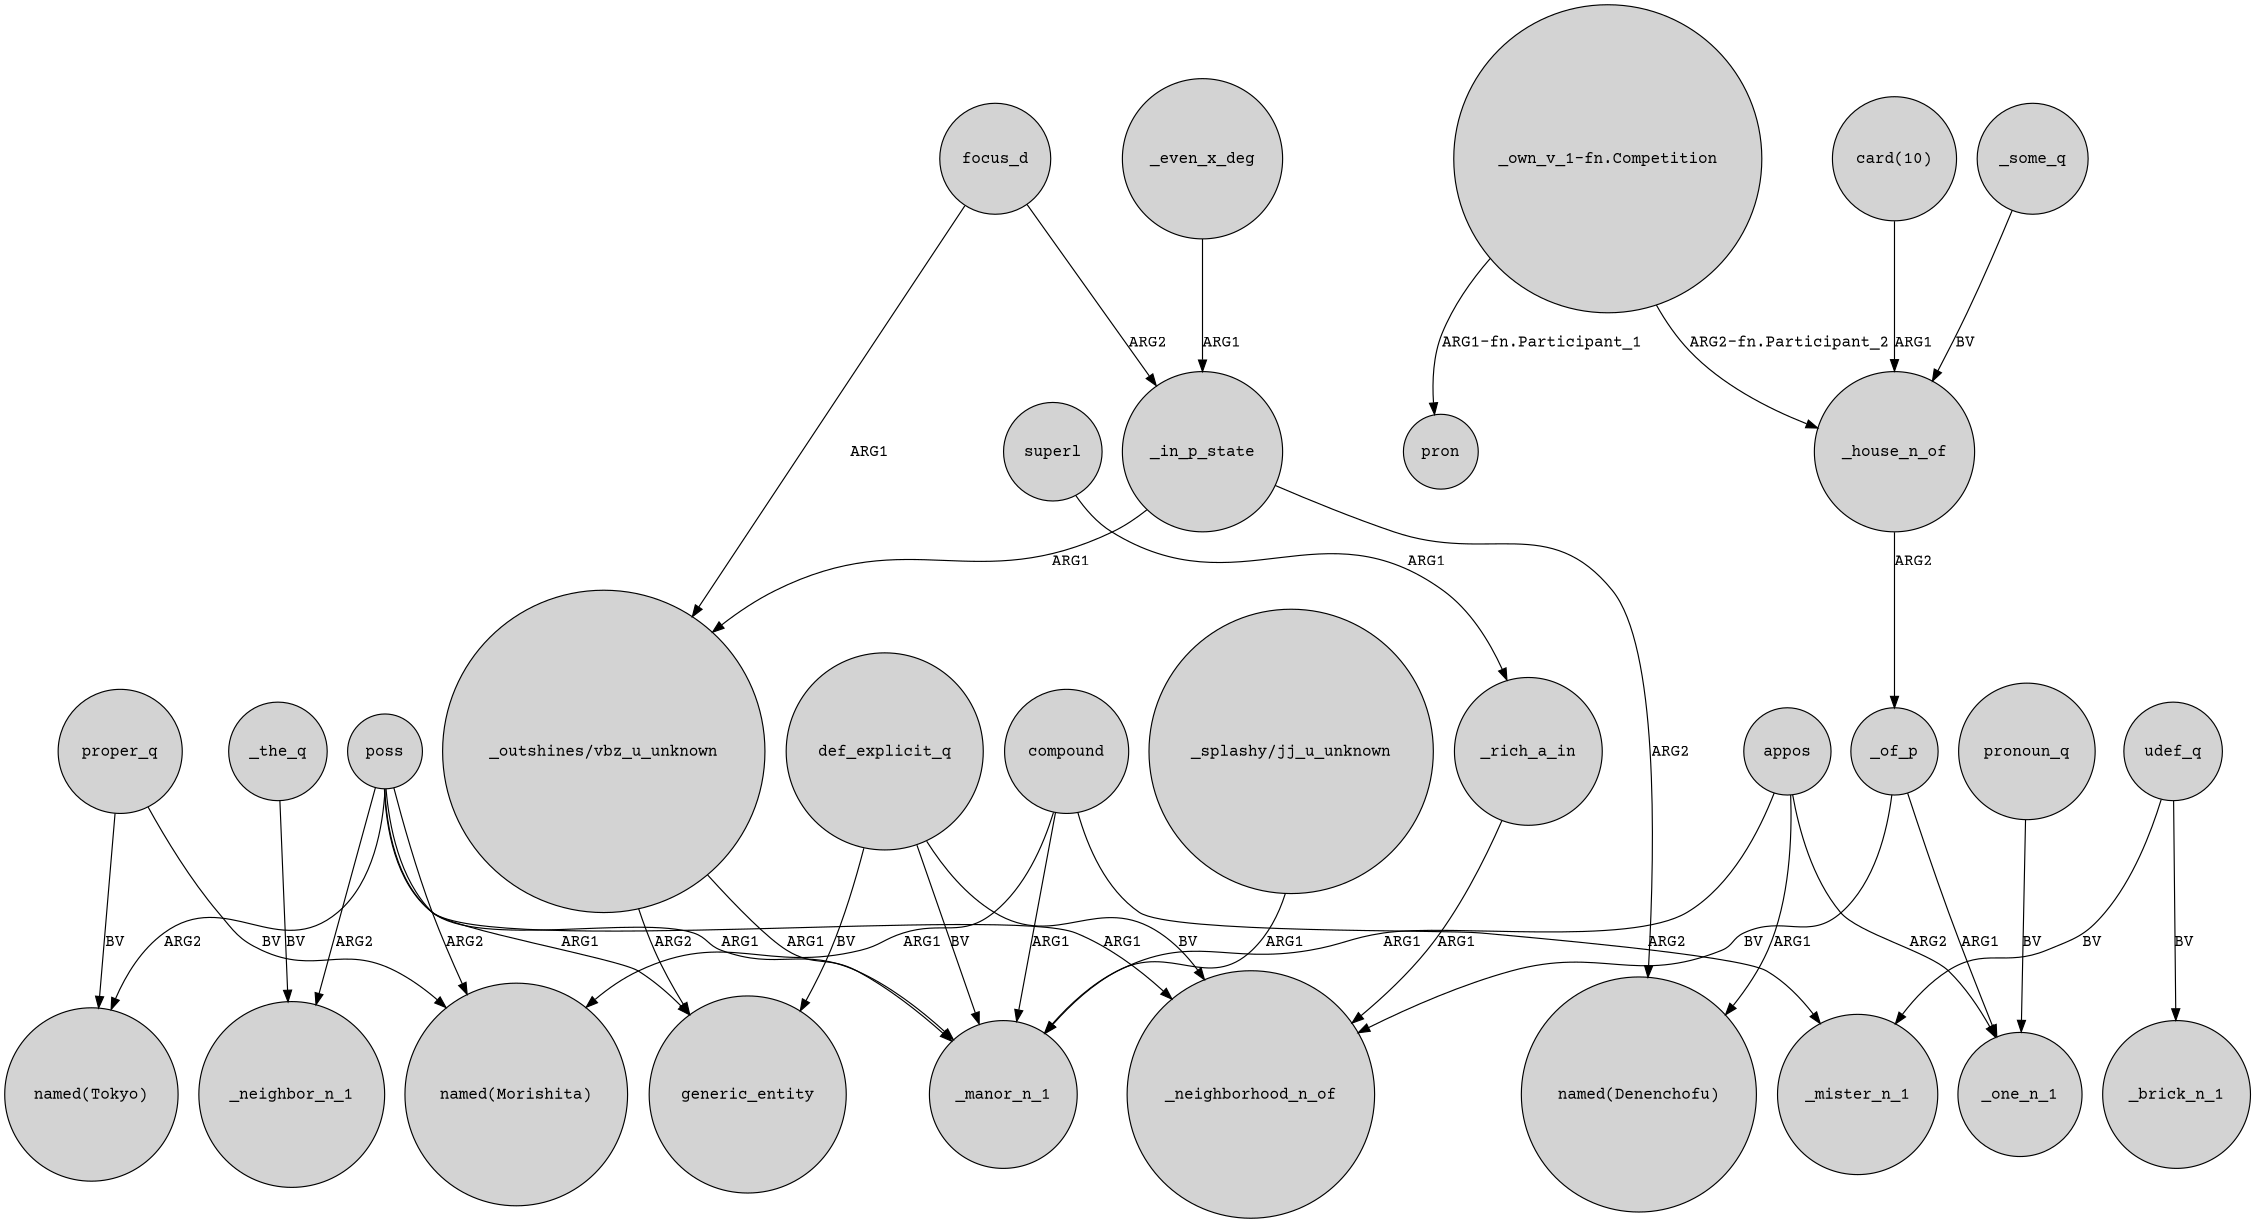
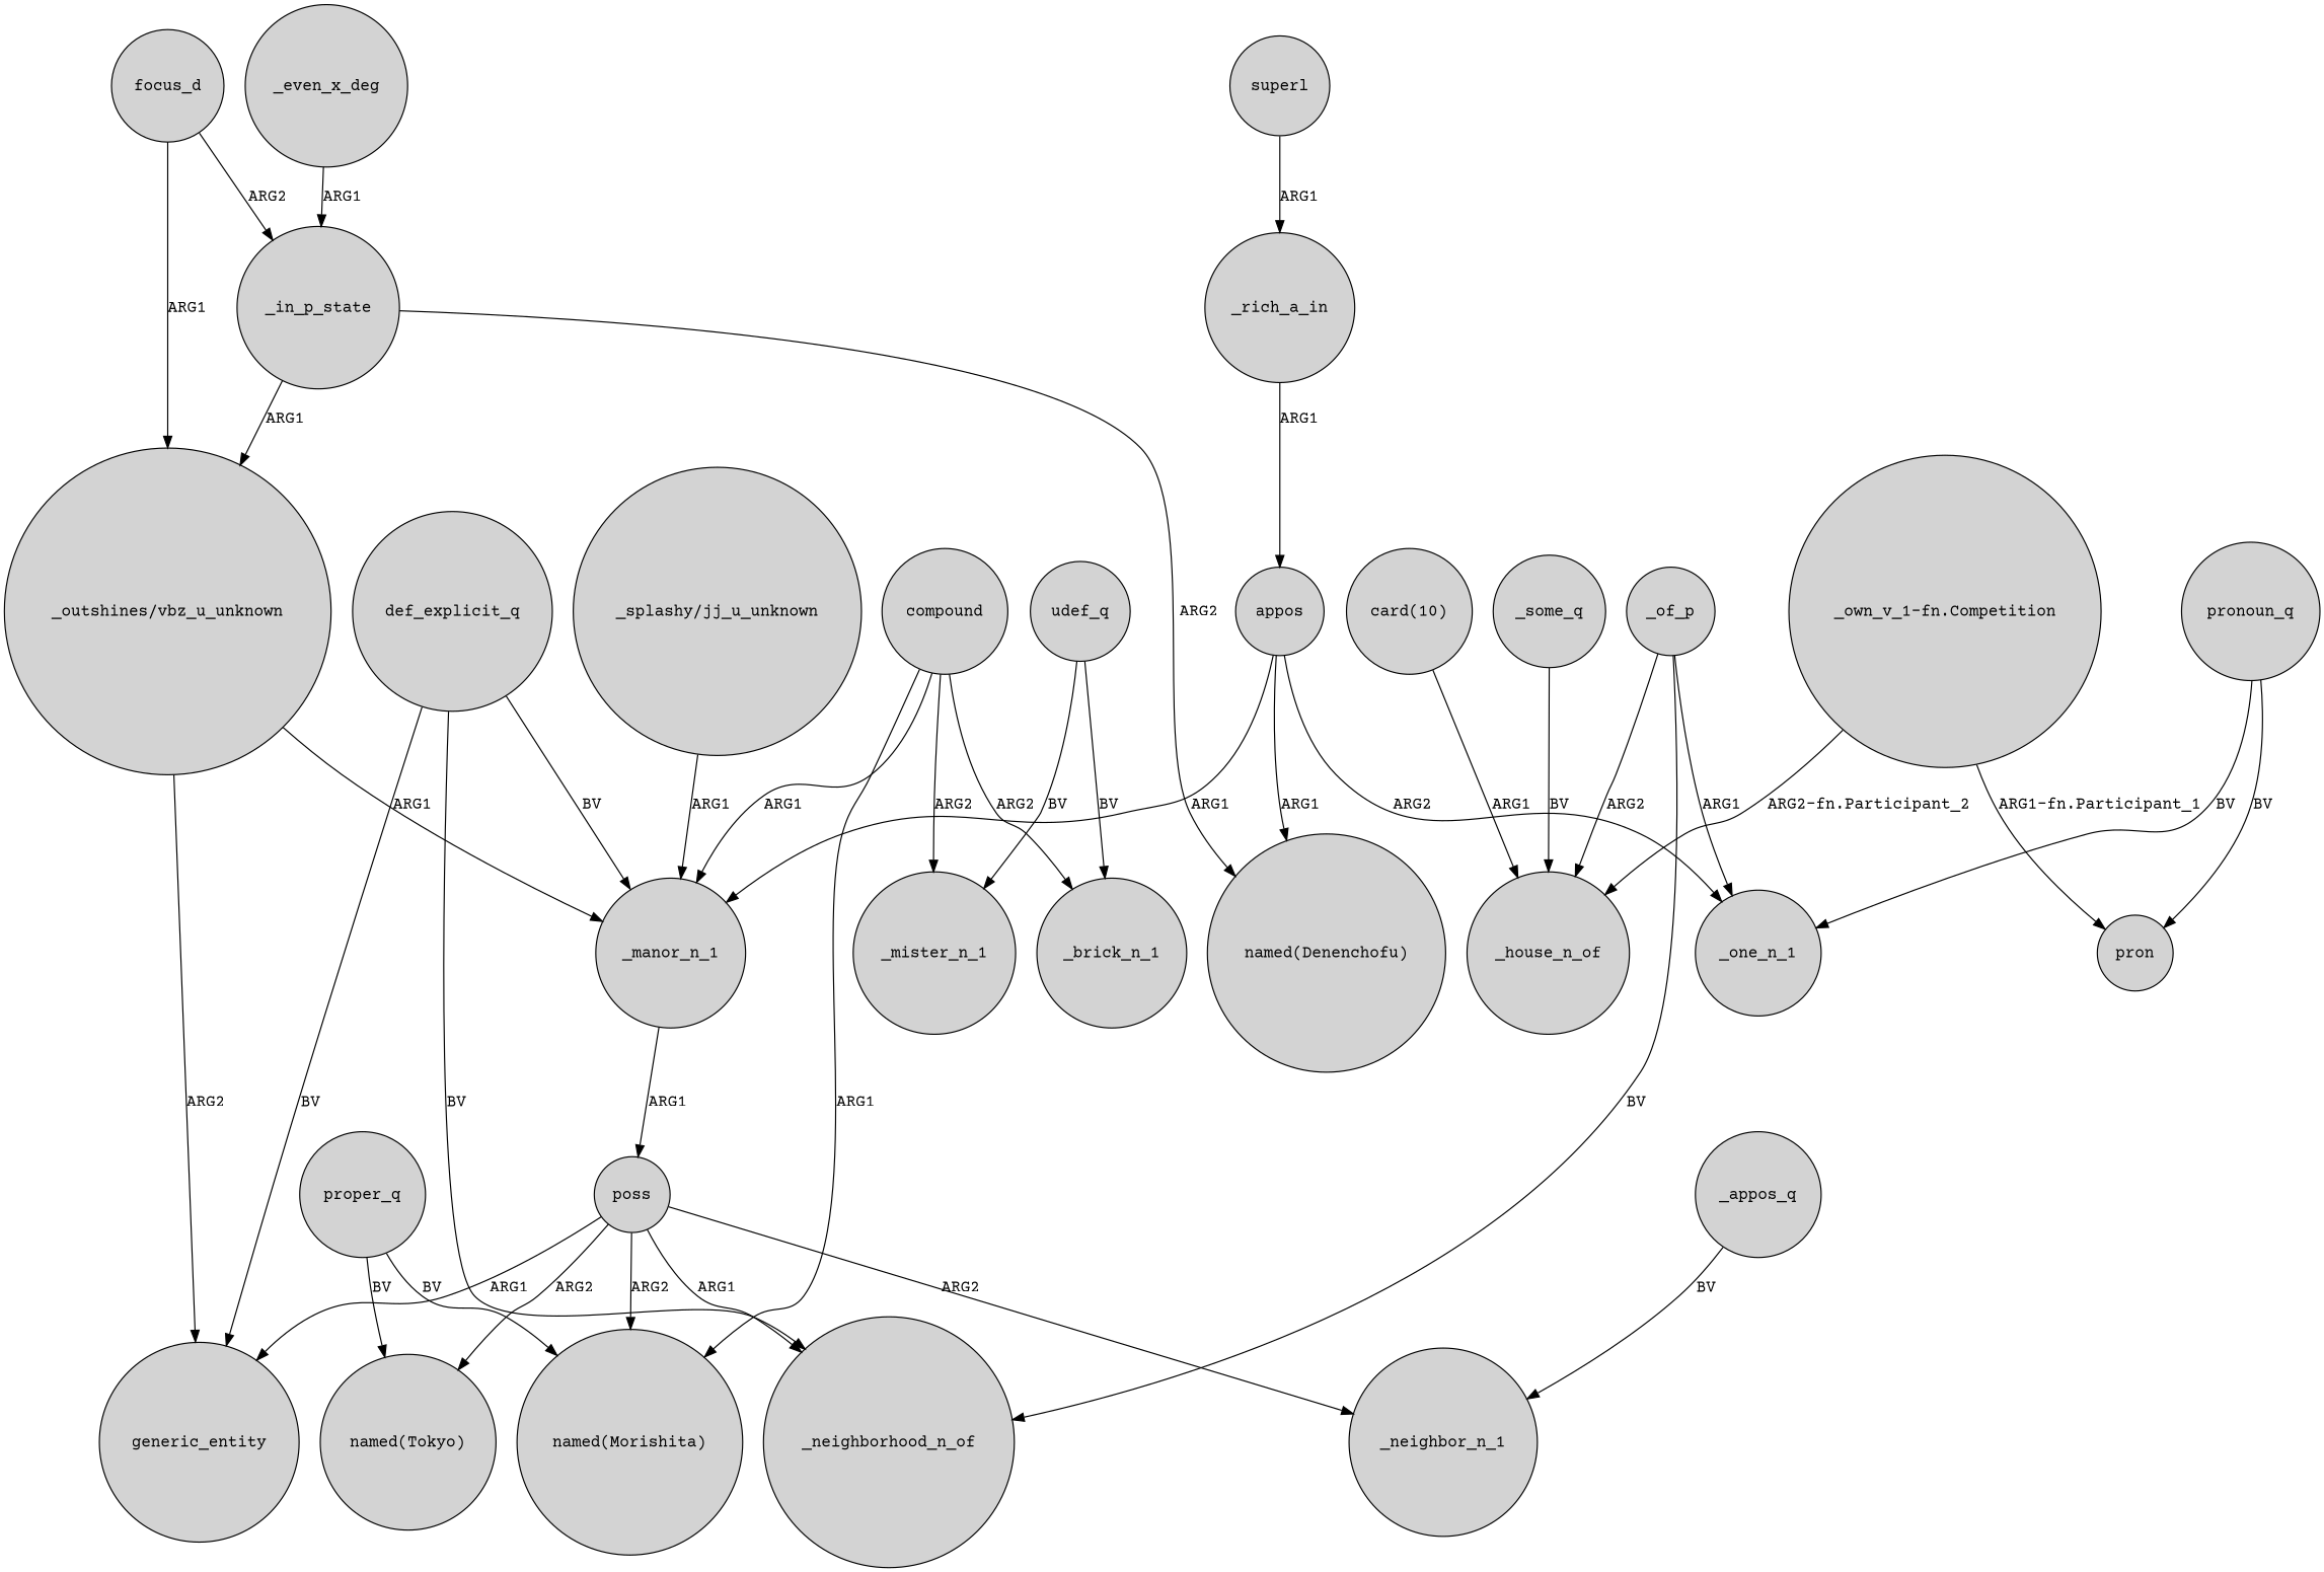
  digraph {
    fontname="Courier Prime"
    node [fontname="Courier Prime" shape=circle style=filled]
    edge [fontname="Courier Prime"]
    poss
    "named(Tokyo)"
    generic_entity
    _neighborhood_n_of
    "named(Morishita)"
    _manor_n_1
    _neighbor_n_1
    _some_q
    _house_n_of
    compound
    _mister_n_1
    _brick_n_1
    focus_d
    _in_p_state
    "_outshines/vbz_u_unknown"
    "named(Denenchofu)"
    def_explicit_q
    proper_q
    "card(10)"
    udef_q
    _of_p
    _one_n_1
    _even_x_deg
    appos
    superl
    _rich_a_in
    pronoun_q
    pron
    "_own_v_1-fn.Competition"
    "_splashy/jj_u_unknown"
-   _the_q
+   _the_q [label=_appos_q]
    poss -> "named(Tokyo)" [label=ARG2]
    poss -> generic_entity [label=ARG1]
    poss -> _neighborhood_n_of [label=ARG1]
    poss -> "named(Morishita)" [label=ARG2]
-   poss -> _manor_n_1 [label=ARG1]
+   _manor_n_1 -> poss [label=ARG1]
    poss -> _neighbor_n_1 [label=ARG2]
    _some_q -> _house_n_of [label=BV]
    compound -> "named(Morishita)" [label=ARG1]
    compound -> _manor_n_1 [label=ARG1]
    compound -> _mister_n_1 [label=ARG2]
+   compound -> _brick_n_1 [label=ARG2]
    focus_d -> _in_p_state [label=ARG2]
    focus_d -> "_outshines/vbz_u_unknown" [label=ARG1]
    _in_p_state -> "_outshines/vbz_u_unknown" [label=ARG1]
    _in_p_state -> "named(Denenchofu)" [label=ARG2]
    "_outshines/vbz_u_unknown" -> generic_entity [label=ARG2]
    "_outshines/vbz_u_unknown" -> _manor_n_1 [label=ARG1]
    def_explicit_q -> generic_entity [label=BV]
    def_explicit_q -> _neighborhood_n_of [label=BV]
    def_explicit_q -> _manor_n_1 [label=BV]
    proper_q -> "named(Tokyo)" [label=BV]
    proper_q -> "named(Morishita)" [label=BV]
    "card(10)" -> _house_n_of [label=ARG1]
    udef_q -> _mister_n_1 [label=BV]
    udef_q -> _brick_n_1 [label=BV]
    _of_p -> _neighborhood_n_of [label=BV]
-   _house_n_of -> _of_p [label=ARG2]
+   _of_p -> _house_n_of [label=ARG2]
    _of_p -> _one_n_1 [label=ARG1]
    _even_x_deg -> _in_p_state [label=ARG1]
    appos -> _manor_n_1 [label=ARG1]
    appos -> "named(Denenchofu)" [label=ARG1]
    appos -> _one_n_1 [label=ARG2]
    superl -> _rich_a_in [label=ARG1]
-   _rich_a_in -> _neighborhood_n_of [label=ARG1]
+   _rich_a_in -> appos [label=ARG1]
    pronoun_q -> _one_n_1 [label=BV]
+   pronoun_q -> pron [label=BV]
    "_own_v_1-fn.Competition" -> _house_n_of [label="ARG2-fn.Participant_2"]
    "_own_v_1-fn.Competition" -> pron [label="ARG1-fn.Participant_1"]
    "_splashy/jj_u_unknown" -> _manor_n_1 [label=ARG1]
    _the_q -> _neighbor_n_1 [label=BV]
  }
